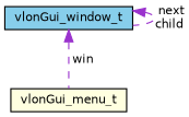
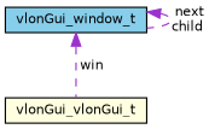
  digraph {
    node [color=black fontname=Helvetica fontsize=10 shape=record style=filled]
    edge [color=darkorchid3 dir=back fontname=Helvetica fontsize=10 labelfontname=Helvetica labelfontsize=10 style=dashed]
-   n1 [fillcolor=lightyellow fontcolor=black height=0.2 label=vlonGui_menu_t width=0.4]
+   n1 [fillcolor=lightyellow fontcolor=black height=0.2 label=vlonGui_vlonGui_t width=0.4]
    n2 [fillcolor=skyblue height=0.2 label=vlonGui_window_t width=0.4]
    n2 -> n1 [label=" win"]
    n2 -> n2 [label=" next\nchild"]
  }
